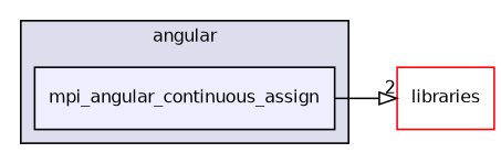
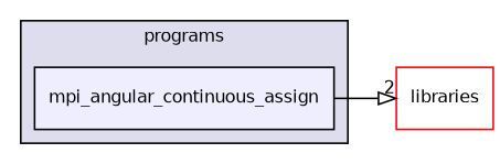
  digraph {
    compound=true
    rankdir=LR
    fontname="DejaVu Sans"
    node [fontname="DejaVu Sans" fontsize=10 shape=box style=filled]
    n1 [fillcolor="#eeeeff" label=mpi_angular_continuous_assign pencolor=black]
    n2 [color=red fillcolor=white label=libraries]
    subgraph cluster_1 {
      bgcolor="#ddddee"
      fontsize=10
-     label=angular
+     label=programs
      pencolor=black
      n1
    }
    n1 -> n2 [headlabel=2 labeldistance=1.5 labelfontname=Helvetica labelfontsize=10 arrowhead=onormal fontname="DejaVu Sans"]
  }
